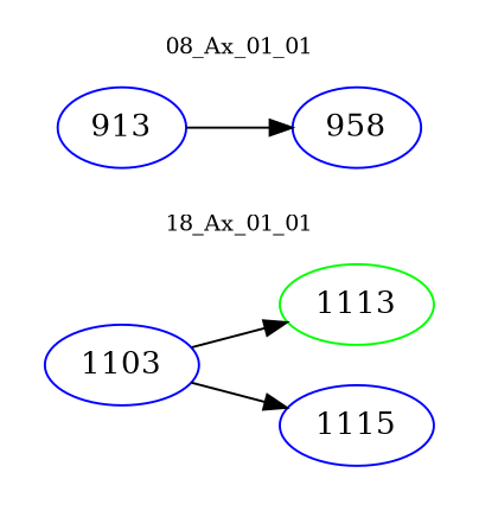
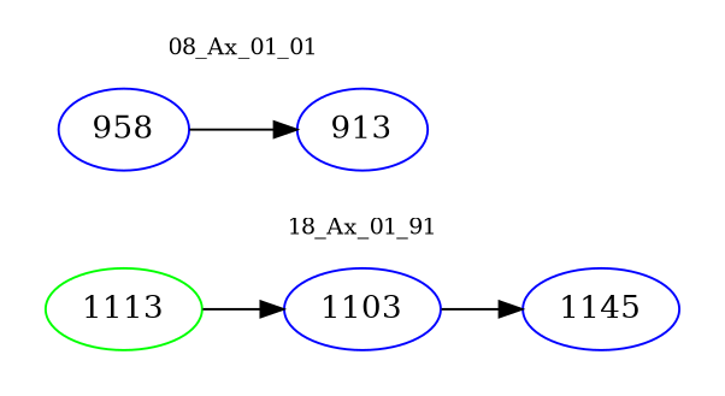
  digraph {
    rankdir=LR
    node [color=blue]
    edge [color=black]
    n1 [label=1103]
-   n2 [label=1115]
+   n2 [label=1145]
    n3 [color=green label=1113]
    n4 [label=913]
    n5 [label=958]
    subgraph cluster_1 {
      color=white
      fontsize=10
-     label="18_Ax_01_01"
+     label="18_Ax_01_91"
      n1
      n2
      n3
    }
    subgraph cluster_2 {
      color=white
      fontsize=10
      label="08_Ax_01_01"
      n4
      n5
    }
    n1 -> n2
-   n1 -> n3
-   n4 -> n5
+   n3 -> n1
+   n5 -> n4
  }
